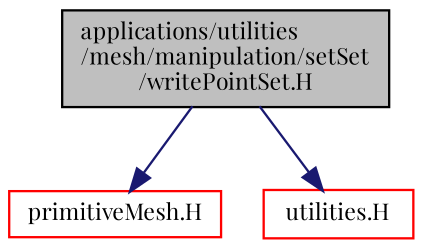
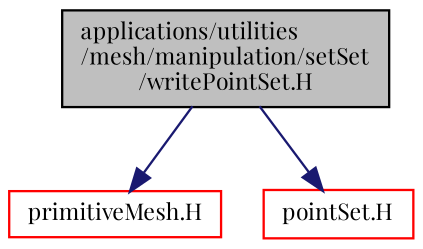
  digraph {
    fontname="Playfair Display"
    node [color=red fontname="Playfair Display" fontsize=10 shape=record]
    edge [color=midnightblue fontname="Playfair Display" fontsize=10 labelfontname=FreeSans labelfontsize=10 style=solid]
    n1 [color=black fillcolor=grey75 fontcolor=black height=0.2 label="applications/utilities\l/mesh/manipulation/setSet\l/writePointSet.H" style=filled width=0.4]
    n2 [height=0.2 label="primitiveMesh.H" width=0.4]
-   n3 [height=0.2 label="utilities.H" width=0.4]
+   n3 [height=0.2 label="pointSet.H" width=0.4]
    n1 -> n2
    n1 -> n3
  }
